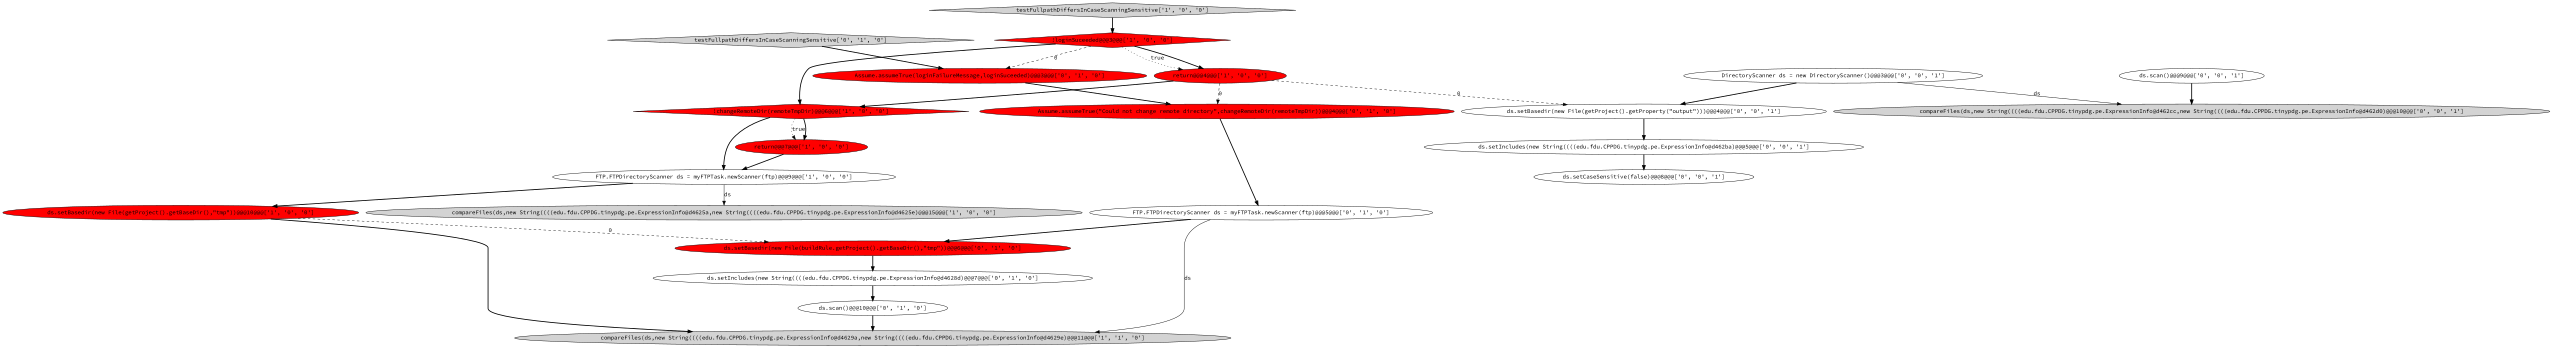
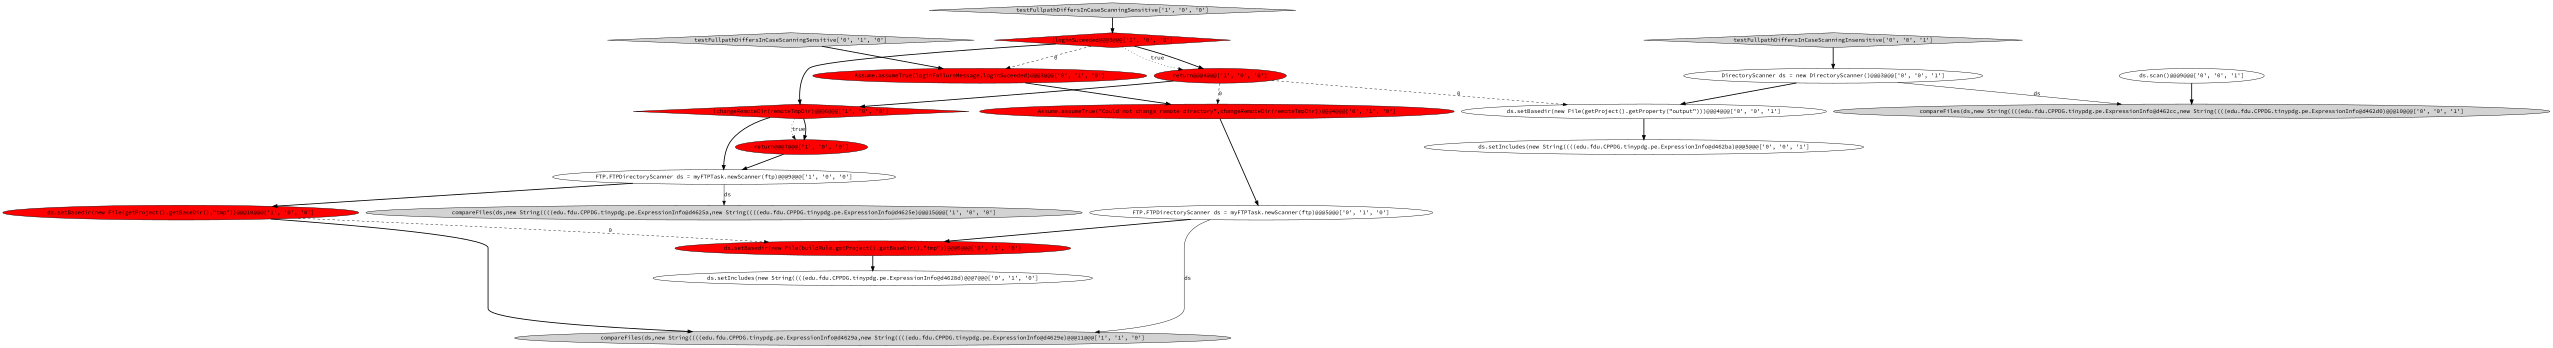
  digraph {
    fontname="Source Code Pro"
    node [fillcolor=white fontname="Source Code Pro" shape=ellipse style=filled]
    edge [fontname="Source Code Pro" style=bold]
    n1 [label="FTP.FTPDirectoryScanner ds = myFTPTask.newScanner(ftp)@@@9@@@['1', '0', '0']"]
    n2 [fillcolor=lightgray label="compareFiles(ds,new String((((edu.fdu.CPPDG.tinypdg.pe.ExpressionInfo@d4625a,new String((((edu.fdu.CPPDG.tinypdg.pe.ExpressionInfo@d4625e)@@@15@@@['1', '0', '0']"]
    n3 [fillcolor=red label="ds.setBasedir(new File(getProject().getBaseDir(),\"tmp\"))@@@10@@@['1', '0', '0']"]
    n4 [fillcolor=red label="ds.setBasedir(new File(buildRule.getProject().getBaseDir(),\"tmp\"))@@@6@@@['0', '1', '0']"]
    n5 [fillcolor=lightgray label="compareFiles(ds,new String((((edu.fdu.CPPDG.tinypdg.pe.ExpressionInfo@d4629a,new String((((edu.fdu.CPPDG.tinypdg.pe.ExpressionInfo@d4629e)@@@11@@@['1', '1', '0']"]
    n6 [label="ds.setBasedir(new File(getProject().getProperty(\"output\")))@@@4@@@['0', '0', '1']"]
    n7 [label="ds.setIncludes(new String((((edu.fdu.CPPDG.tinypdg.pe.ExpressionInfo@d462ba)@@@5@@@['0', '0', '1']"]
-   n8 [label="ds.setCaseSensitive(false)@@@8@@@['0', '0', '1']"]
    n9 [fillcolor=red label="return@@@4@@@['1', '0', '0']"]
    n10 [fillcolor=red label="Assume.assumeTrue(\"Could not change remote directory\",changeRemoteDir(remoteTmpDir))@@@4@@@['0', '1', '0']"]
    n11 [fillcolor=red label="!changeRemoteDir(remoteTmpDir)@@@6@@@['1', '0', '0']" shape=diamond]
    n12 [label="FTP.FTPDirectoryScanner ds = myFTPTask.newScanner(ftp)@@@5@@@['0', '1', '0']"]
    n13 [fillcolor=red label="return@@@7@@@['1', '0', '0']"]
+   n14 [fillcolor=lightgray label="testFullpathDiffersInCaseScanningInsensitive['0', '0', '1']" shape=diamond]
    n15 [label="DirectoryScanner ds = new DirectoryScanner()@@@3@@@['0', '0', '1']"]
    n16 [fillcolor=lightgray label="compareFiles(ds,new String((((edu.fdu.CPPDG.tinypdg.pe.ExpressionInfo@d462cc,new String((((edu.fdu.CPPDG.tinypdg.pe.ExpressionInfo@d462d0)@@@10@@@['0', '0', '1']"]
    n17 [fillcolor=red label="Assume.assumeTrue(loginFailureMessage,loginSuceeded)@@@3@@@['0', '1', '0']"]
    n18 [fillcolor=lightgray label="testFullpathDiffersInCaseScanningSensitive['0', '1', '0']" shape=diamond]
    n19 [fillcolor=red label="!loginSuceeded@@@3@@@['1', '0', '0']" shape=diamond]
    n20 [label="ds.setIncludes(new String((((edu.fdu.CPPDG.tinypdg.pe.ExpressionInfo@d4628d)@@@7@@@['0', '1', '0']"]
-   n21 [label="ds.scan()@@@10@@@['0', '1', '0']"]
    n22 [label="ds.scan()@@@9@@@['0', '0', '1']"]
    n23 [fillcolor=lightgray label="testFullpathDiffersInCaseScanningSensitive['1', '0', '0']" shape=diamond]
    n1 -> n2 [label=ds style=solid]
    n1 -> n3
    n3 -> n4 [label=0 style=dashed]
    n3 -> n5
    n4 -> n20
    n6 -> n7
-   n7 -> n8
    n9 -> n6 [label=0 style=dashed]
    n9 -> n10 [label=0 style=dashed]
    n9 -> n11
    n10 -> n12
    n11 -> n1
    n11 -> n13 [label=true style=dotted]
    n11 -> n13
    n12 -> n4
    n12 -> n5 [label=ds style=solid]
    n13 -> n1
+   n14 -> n15
    n15 -> n6
    n15 -> n16 [label=ds style=solid]
    n17 -> n10
    n18 -> n17
    n19 -> n9 [label=true style=dotted]
    n19 -> n9
    n19 -> n11
    n19 -> n17 [label=0 style=dashed]
-   n20 -> n21
-   n21 -> n5
    n22 -> n16
    n23 -> n19
  }
